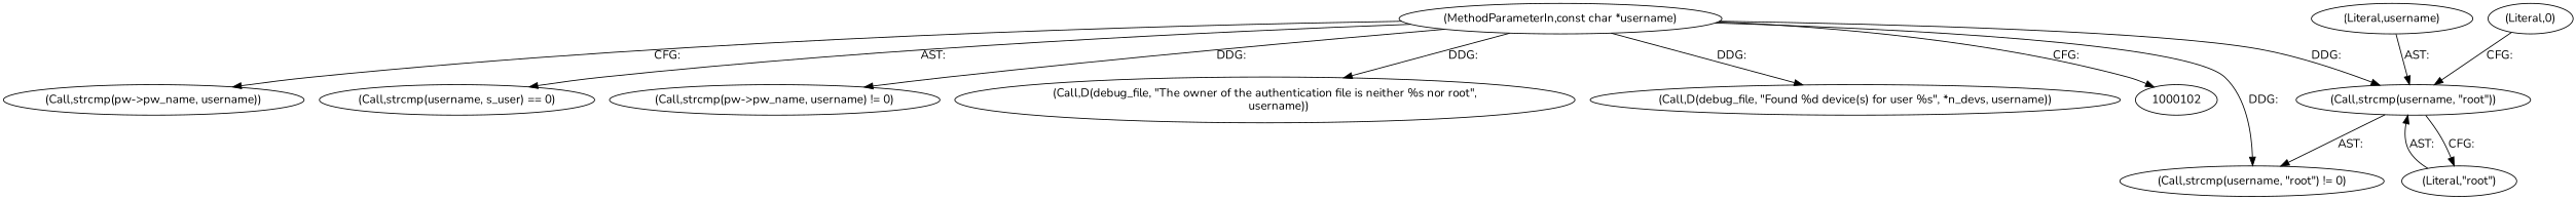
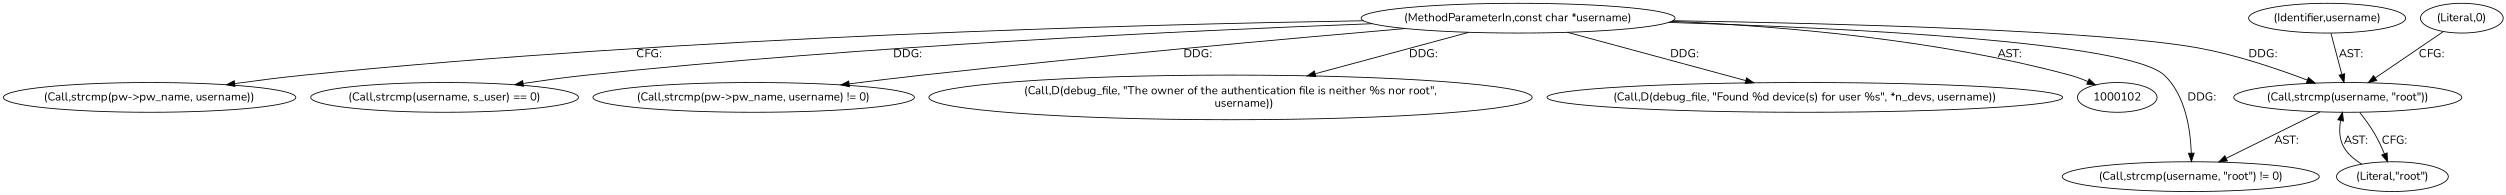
  digraph {
    fontname=Nunito
    node [fontname=Nunito]
    edge [fontname=Nunito]
    n1 [label="(Call,strcmp(username, \"root\"))"]
    n2 [label="(Literal,\"root\")"]
    n3 [label="(Call,strcmp(username, \"root\") != 0)"]
    n4 [label="(MethodParameterIn,const char *username)"]
    n5 [label="(Call,strcmp(pw->pw_name, username))"]
    n6 [label="(Call,strcmp(username, s_user) == 0)"]
    n7 [label="(Call,strcmp(pw->pw_name, username) != 0)"]
    n8 [label="(Call,D(debug_file, \"The owner of the authentication file is neither %s nor root\",\n         username))"]
    n9 [label="(Call,D(debug_file, \"Found %d device(s) for user %s\", *n_devs, username))"]
    1000102
-   n11 [label="(Literal,username)"]
+   n11 [label="(Identifier,username)"]
    n12 [label="(Literal,0)"]
    n1 -> n2 [label="CFG: "]
    n1 -> n3 [label="AST: "]
    n2 -> n1 [label="AST: "]
    n4 -> n1 [label="DDG: "]
    n4 -> n3 [label="DDG: "]
    n4 -> n5 [label="CFG: "]
-   n4 -> n6 [label="AST: "]
+   n4 -> n6 [label="DDG: "]
    n4 -> n7 [label="DDG: "]
    n4 -> n8 [label="DDG: "]
    n4 -> n9 [label="DDG: "]
-   n4 -> 1000102 [label="CFG: "]
+   n4 -> 1000102 [label="AST: "]
    n11 -> n1 [label="AST: "]
    n12 -> n1 [label="CFG: "]
  }
